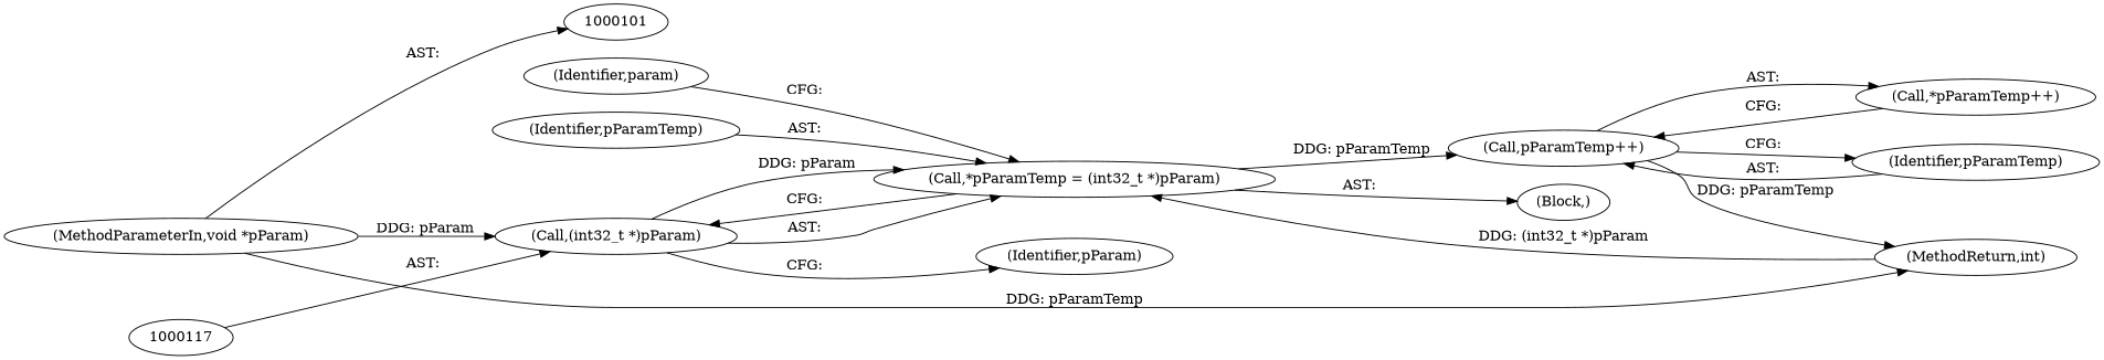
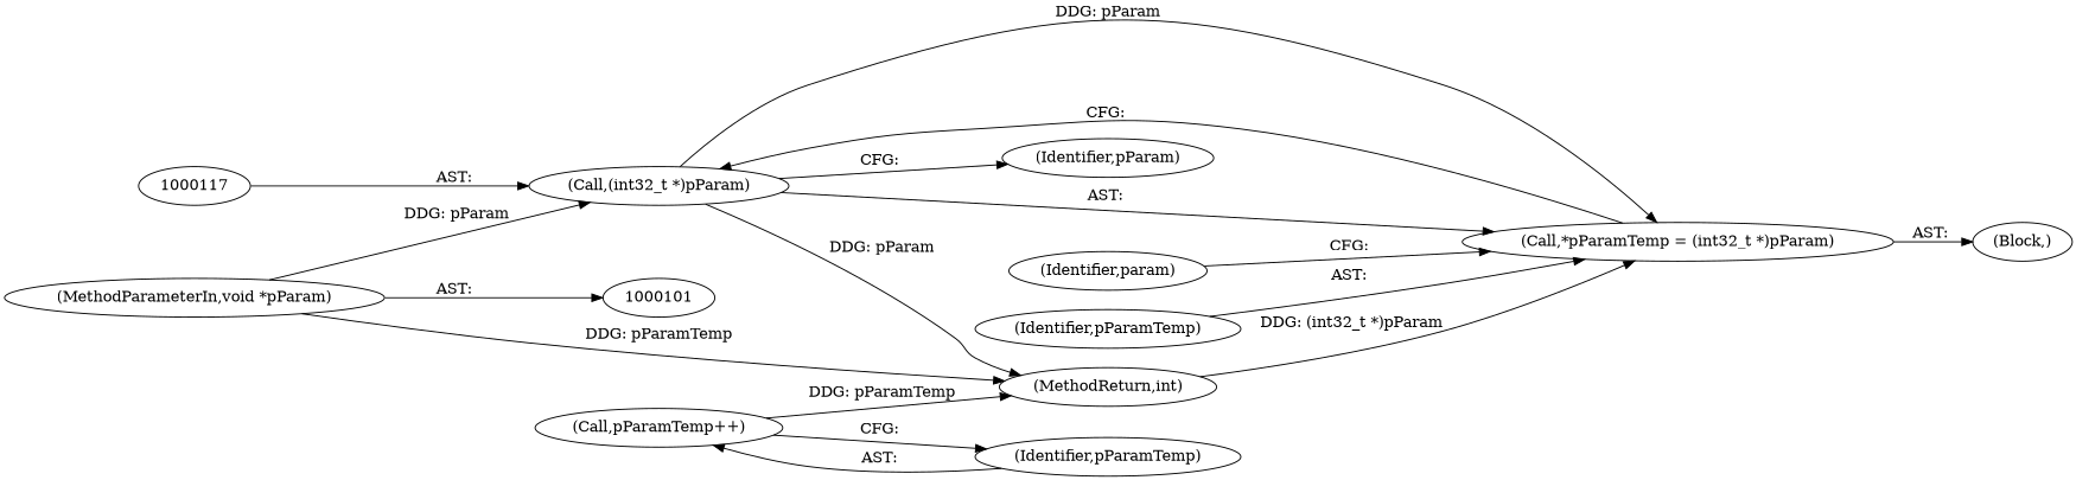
  digraph {
    rankdir=LR
    n1 [label="(MethodParameterIn,void *pParam)"]
    n2 [label="(Call,(int32_t *)pParam)"]
    n3 [label="(MethodReturn,int)"]
    1000101
    n5 [label="(Call,*pParamTemp = (int32_t *)pParam)"]
    n6 [label="(Identifier,pParam)"]
    n7 [label="(Call,pParamTemp++)"]
    n8 [label="(Block,)"]
-   n9 [label="(Call,*pParamTemp++)"]
    n10 [label="(Identifier,pParamTemp)"]
    n11 [label="(Identifier,param)"]
    n12 [label="(Identifier,pParamTemp)"]
    1000117
    n1 -> n2 [label="DDG: pParam"]
    n1 -> n3 [label="DDG: pParamTemp"]
    n1 -> 1000101 [label="AST: "]
+   n2 -> n3 [label="DDG: pParam"]
    n2 -> n5 [label="AST: "]
    n2 -> n5 [label="DDG: pParam"]
    n2 -> n6 [label="CFG: "]
    n3 -> n5 [label="DDG: (int32_t *)pParam"]
    n5 -> n2 [label="CFG: "]
-   n5 -> n7 [label="DDG: pParamTemp"]
    n5 -> n8 [label="AST: "]
    n7 -> n3 [label="DDG: pParamTemp"]
-   n7 -> n9 [label="AST: "]
    n7 -> n10 [label="CFG: "]
-   n9 -> n7 [label="CFG: "]
    n10 -> n7 [label="AST: "]
    n11 -> n5 [label="CFG: "]
    n12 -> n5 [label="AST: "]
    1000117 -> n2 [label="AST: "]
  }
